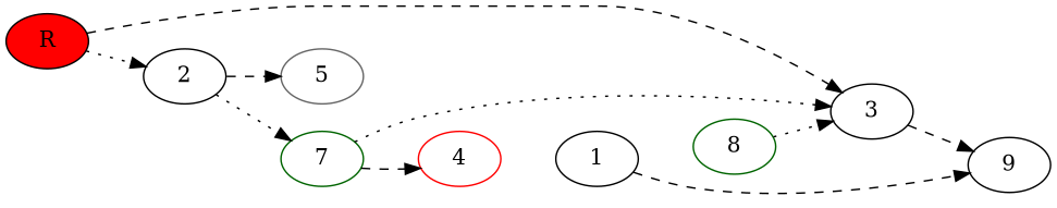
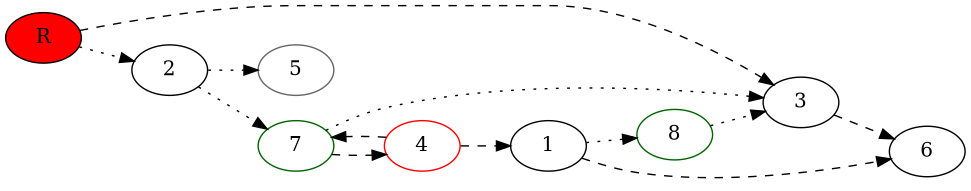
  digraph {
    rankdir=LR
    node [color=black]
    edge [style=dashed]
    1
-   6 [label=9]
+   6
    8 [color=darkgreen]
    3
    5 [color=gray40]
    2
    7 [color=darkgreen]
    4 [color=red]
    R [fillcolor="#ff0000" style=filled]
    1 -> 6
+   1 -> 8 [style=dotted]
    8 -> 3 [style=dotted]
    3 -> 6
-   2 -> 5
+   2 -> 5 [style=dotted]
    2 -> 7 [style=dotted]
    7 -> 3 [style=dotted]
    7 -> 4
+   4 -> 1
+   4 -> 7
    R -> 3
    R -> 2 [style=dotted]
  }
